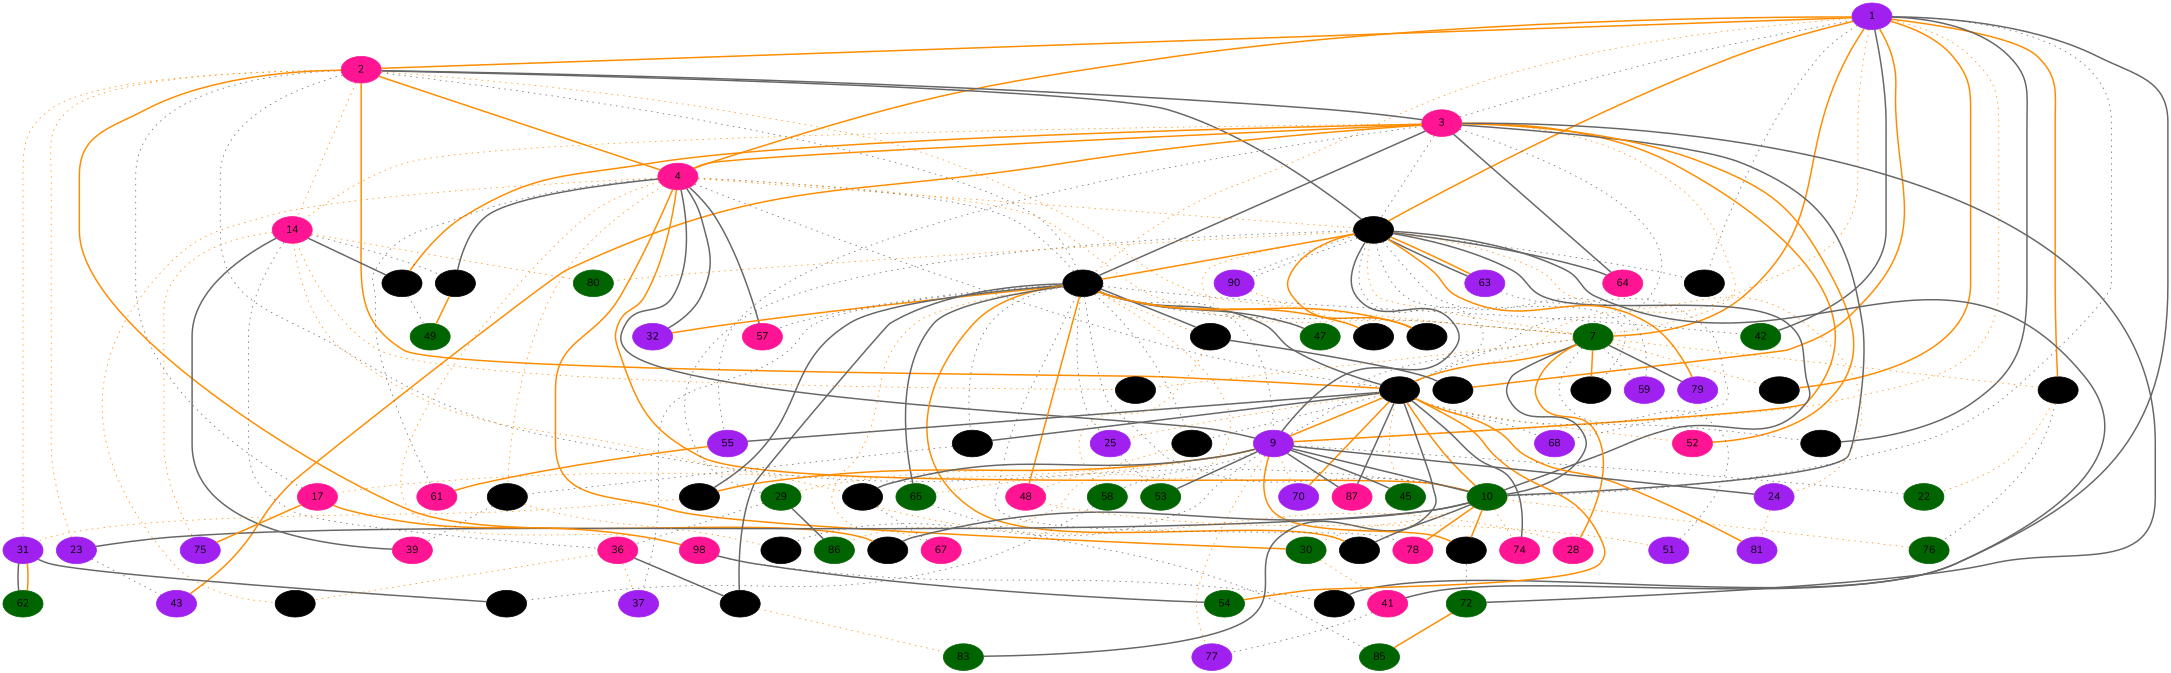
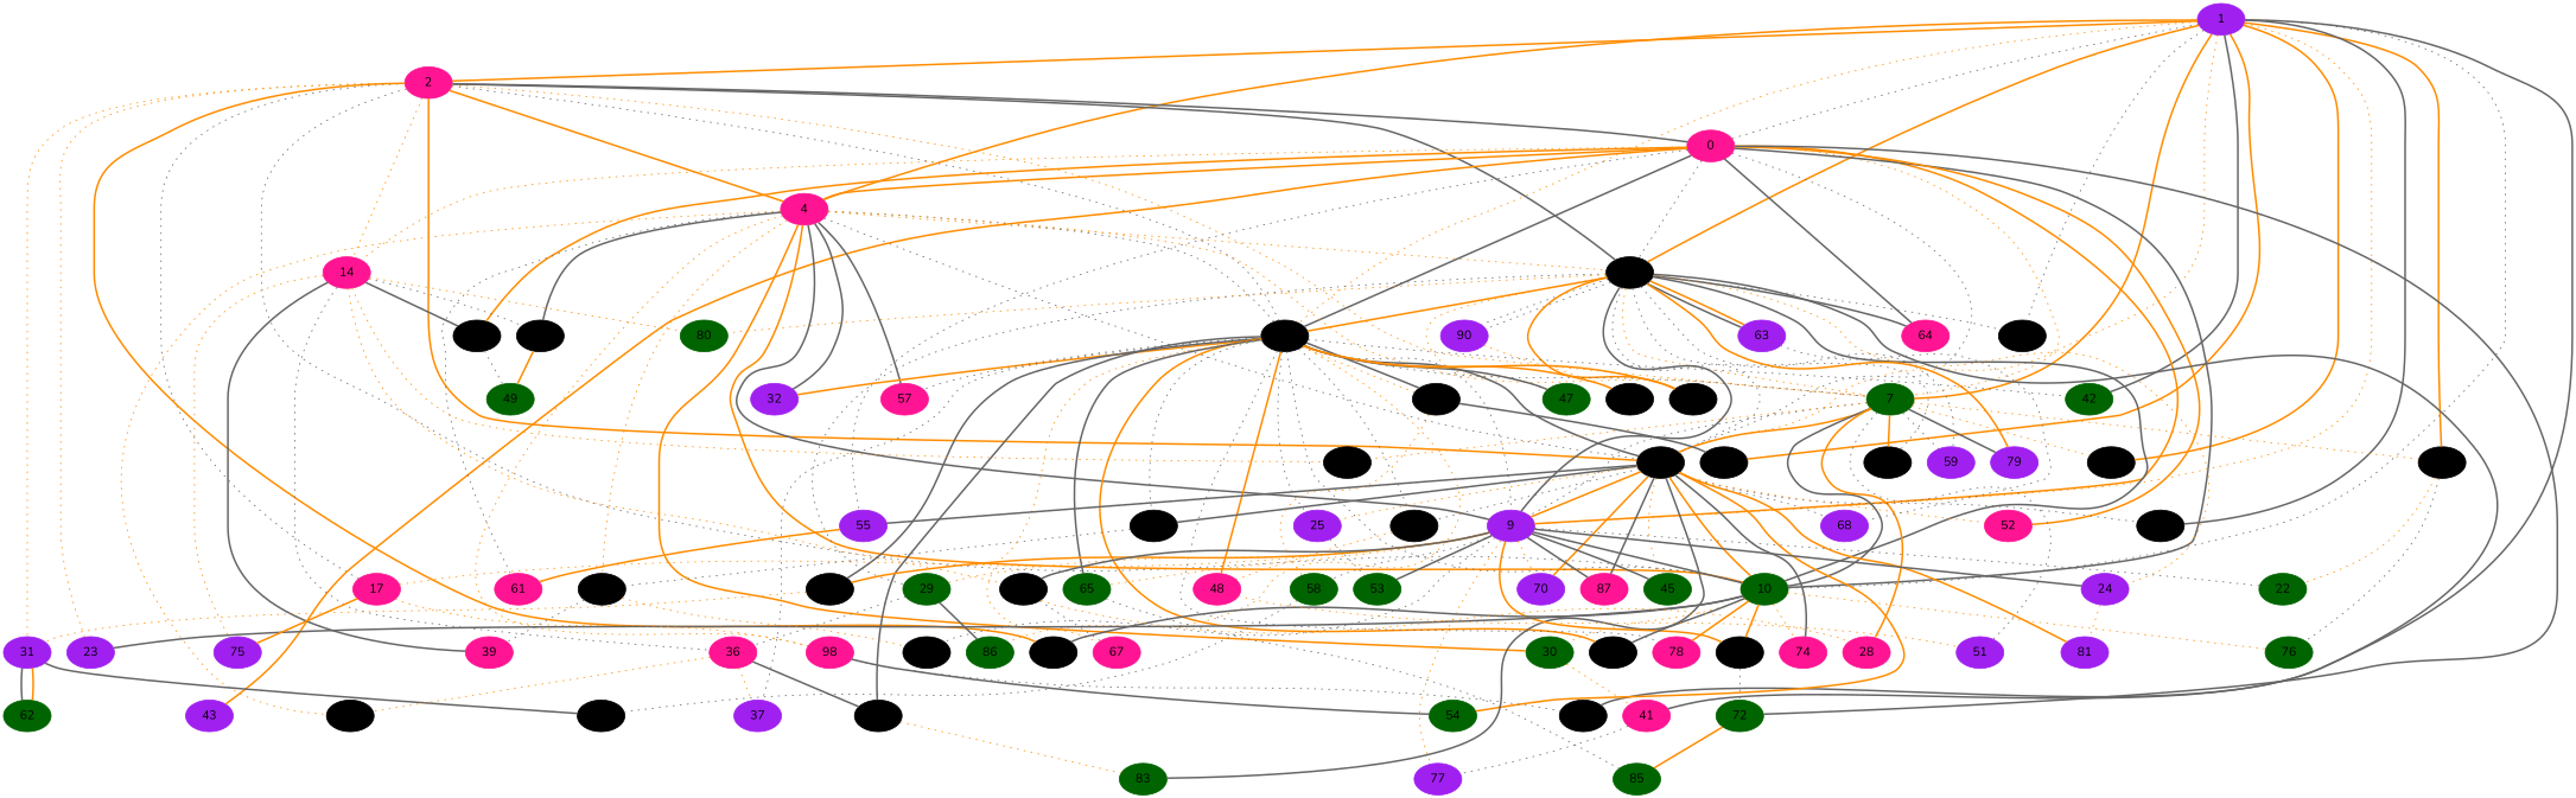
  graph {
    fontname=Nunito
    node [color=black fontname=Nunito style=filled]
    edge [color=gray40 fontname=Nunito style=dotted]
    1 [color=purple]
    2 [color=deeppink]
-   3 [color=deeppink]
+   3 [color=deeppink label=0]
    4 [color=deeppink]
    5
    6
    7 [color=darkgreen]
    8
    9 [color=purple]
    10 [color=darkgreen]
    16
    20
    27
    34
    35
    42 [color=darkgreen]
    56
    14 [color=deeppink]
    17 [color=deeppink]
    23 [color=purple]
    31 [color=purple]
    38
    33
    43 [color=purple]
    52 [color=deeppink]
    55 [color=purple]
    64 [color=deeppink]
    72 [color=darkgreen]
    n29 [color=deeppink label=98]
    21
    26
    30 [color=darkgreen]
    32 [color=purple]
    57 [color=deeppink]
    61 [color=deeppink]
    73
    24 [color=purple]
    29 [color=darkgreen]
    41 [color=deeppink]
    47 [color=darkgreen]
    50
    59 [color=purple]
    n43 [color=purple label=90]
    63 [color=purple]
    79 [color=purple]
    80 [color=darkgreen]
    84
    11
    12
    13
    19
    25 [color=purple]
    37 [color=purple]
    40
    46
    48 [color=deeppink]
    65 [color=darkgreen]
    67 [color=deeppink]
    78 [color=deeppink]
    82
    86 [color=darkgreen]
    28 [color=deeppink]
    51 [color=purple]
    71
    45 [color=darkgreen]
    54 [color=darkgreen]
    68 [color=purple]
    70 [color=purple]
    74 [color=deeppink]
    81 [color=purple]
    83 [color=darkgreen]
    87 [color=deeppink]
    15
    22 [color=darkgreen]
    44
    53 [color=darkgreen]
    58 [color=darkgreen]
    66
    77 [color=purple]
    76 [color=darkgreen]
    36 [color=deeppink]
    39 [color=deeppink]
    75 [color=purple]
    62 [color=darkgreen]
    69
    49 [color=darkgreen]
    85 [color=darkgreen]
    1 -- 2 [color=darkorange style=bold]
    1 -- 3
    1 -- 4 [color=darkorange style=bold]
    1 -- 5 [color=darkorange style=bold]
    1 -- 6 [color=darkorange]
    1 -- 7 [color=darkorange style=bold]
    1 -- 8 [color=darkorange]
    1 -- 9 [color=darkorange]
    1 -- 10
    1 -- 16 [color=darkorange style=bold]
    1 -- 20 [color=darkorange style=bold]
    1 -- 27 [style=bold]
    1 -- 34
    1 -- 35 [color=darkorange style=bold]
    1 -- 42 [style=bold]
    1 -- 56 [style=bold]
    2 -- 3 [style=bold]
    2 -- 4 [color=darkorange style=bold]
    2 -- 5 [style=bold]
    2 -- 6
    2 -- 7 [color=darkorange]
    2 -- 8 [color=darkorange style=bold]
    2 -- 10
    2 -- 14 [color=darkorange]
    2 -- 17
    2 -- 23 [color=darkorange]
    2 -- 31 [color=darkorange]
    2 -- 38 [color=darkorange style=bold]
    3 -- 4 [color=darkorange style=bold]
    3 -- 5
    3 -- 6 [style=bold]
    3 -- 7 [color=darkorange]
    3 -- 8
    3 -- 9 [color=darkorange style=bold]
    3 -- 10 [style=bold]
    3 -- 14 [color=darkorange]
    3 -- 33 [color=darkorange style=bold]
    3 -- 43 [color=darkorange style=bold]
    3 -- 52 [color=darkorange style=bold]
    3 -- 55
    3 -- 64 [style=bold]
    3 -- 72 [style=bold]
    4 -- 5 [color=darkorange]
    4 -- 6
    4 -- 7 [color=darkorange]
    4 -- 8
    4 -- 9 [style=bold]
    4 -- 10 [color=darkorange style=bold]
    4 -- n29 [color=darkorange]
    4 -- 21 [color=darkorange]
    4 -- 26 [style=bold]
    4 -- 30 [color=darkorange style=bold]
    4 -- 32 [style=bold]
    4 -- 57 [style=bold]
    4 -- 61
    4 -- 73 [color=darkorange]
    5 -- 6 [color=darkorange style=bold]
    5 -- 7 [color=darkorange]
    5 -- 8
    5 -- 9 [style=bold]
    5 -- 10 [style=bold]
    5 -- 34
    5 -- 64 [style=bold]
    5 -- 24 [color=darkorange]
    5 -- 29
    5 -- 41 [style=bold]
    5 -- 47 [color=darkorange]
    5 -- 50
    5 -- 59
    5 -- n43
    5 -- n43
    5 -- 63 [style=bold]
    5 -- 63 [color=darkorange style=bold]
    5 -- 79 [color=darkorange style=bold]
    5 -- 80 [color=darkorange]
    5 -- 84 [color=darkorange style=bold]
    6 -- 7
    6 -- 8 [style=bold]
    6 -- 9
    6 -- 10
    6 -- 42
    6 -- 32 [color=darkorange style=bold]
    6 -- 57
    6 -- 47 [style=bold]
    6 -- 84 [color=darkorange style=bold]
    6 -- 11 [color=darkorange]
    6 -- 11 [style=bold]
    6 -- 12 [style=bold]
    6 -- 13
    6 -- 19
    6 -- 25
    6 -- 37
    6 -- 40 [style=bold]
    6 -- 46 [color=darkorange style=bold]
    6 -- 48 [color=darkorange style=bold]
    6 -- 65 [style=bold]
    6 -- 67 [color=darkorange]
    6 -- 78
    6 -- 82 [color=darkorange style=bold]
    6 -- 86 [color=darkorange]
    7 -- 8 [color=darkorange style=bold]
    7 -- 9
    7 -- 10 [style=bold]
    7 -- 16 [color=darkorange]
    7 -- 20 [color=darkorange]
    7 -- 50 [color=darkorange style=bold]
    7 -- 59
    7 -- 79 [style=bold]
    7 -- 28 [color=darkorange style=bold]
    7 -- 51
    7 -- 71 [color=darkorange]
    8 -- 9 [color=darkorange style=bold]
    8 -- 10 [color=darkorange style=bold]
    8 -- 56
    8 -- 52 [color=darkorange]
    8 -- 55 [style=bold]
    8 -- 13 [style=bold]
    8 -- 19
    8 -- 25 [color=darkorange]
    8 -- 45 [color=darkorange]
    8 -- 54 [color=darkorange style=bold]
    8 -- 68
    8 -- 70 [color=darkorange style=bold]
    8 -- 74 [style=bold]
    8 -- 81 [color=darkorange style=bold]
    8 -- 83 [style=bold]
    8 -- 87 [style=bold]
    9 -- 10 [style=bold]
    9 -- 17 [color=darkorange]
    9 -- 24 [style=bold]
    9 -- 29 [color=darkorange]
    9 -- 12 [color=darkorange style=bold]
    9 -- 65 [color=darkorange]
    9 -- 45 [style=bold]
    9 -- 70 [color=darkorange]
    9 -- 87 [style=bold]
    9 -- 15 [style=bold]
    9 -- 22
    9 -- 44
    9 -- 53 [style=bold]
    9 -- 58
    9 -- 66 [color=darkorange style=bold]
    9 -- 77 [color=darkorange]
    10 -- 23 [style=bold]
    10 -- 38 [style=bold]
    10 -- 30 [color=darkorange]
    10 -- 46 [style=bold]
    10 -- 78 [color=darkorange style=bold]
    10 -- 74 [color=darkorange]
    10 -- 66 [color=darkorange style=bold]
    10 -- 76 [color=darkorange]
    20 -- 22 [color=darkorange]
    20 -- 76
    14 -- 33 [style=bold]
    14 -- 26
    14 -- 80 [color=darkorange]
    14 -- 71 [color=darkorange]
    14 -- 15 [color=darkorange]
    14 -- 36
    14 -- 39 [style=bold]
    14 -- 75 [color=darkorange]
-   17 -- n29 [color=darkorange style=bold]
+   17 -- n29 [color=darkorange]
    17 -- 75 [color=darkorange style=bold]
-   23 -- 43
    31 -- 62 [style=bold]
    31 -- 62 [color=darkorange style=bold]
    31 -- 69 [style=bold]
    33 -- 49
    55 -- 61 [color=darkorange style=bold]
    72 -- 85 [color=darkorange style=bold]
    n29 -- 27
    n29 -- 54 [style=bold]
    21 -- 44 [color=darkorange]
    21 -- 39
    26 -- 49 [color=darkorange style=bold]
    30 -- 41 [color=darkorange]
    24 -- 81 [color=darkorange]
    29 -- 86 [style=bold]
    29 -- 36
    41 -- 77
    n43 -- 82 [color=darkorange]
    63 -- 68
    11 -- 35 [style=bold]
    11 -- 58 [color=darkorange]
    12 -- 31 [color=darkorange]
    13 -- 21
    19 -- 48 [color=darkorange]
    25 -- 53
    40 -- 83 [color=darkorange]
    48 -- 51 [color=darkorange]
    65 -- 85
    15 -- 67
    15 -- 28 [color=darkorange]
    58 -- 69
    66 -- 72
    36 -- 73 [color=darkorange]
    36 -- 37 [color=darkorange]
    36 -- 40 [style=bold]
  }
